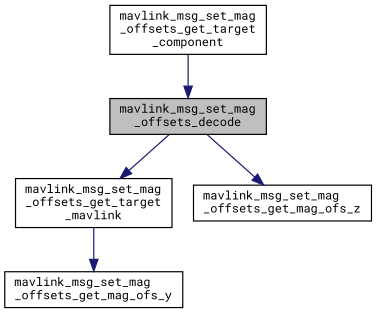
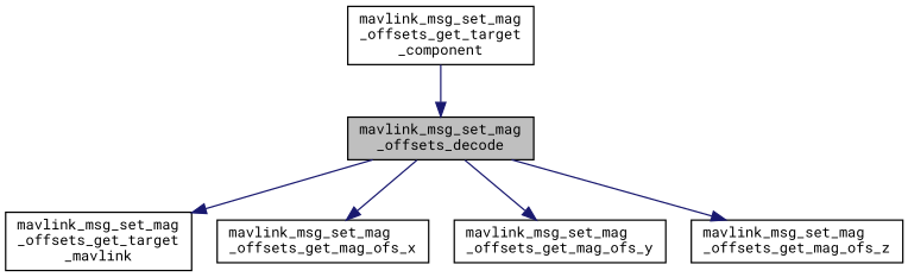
  digraph {
    fontname="Roboto Mono"
    rankdir=TB
    node [color=black fillcolor=white fontname="Roboto Mono" fontsize=10 shape=record style=filled]
    edge [color=midnightblue fontname="Roboto Mono" fontsize=10 labelfontname=Helvetica labelfontsize=10 style=solid]
    n1 [fillcolor=grey75 fontcolor=black height=0.2 label="mavlink_msg_set_mag\l_offsets_decode" width=0.4]
    n2 [height=0.2 label="mavlink_msg_set_mag\l_offsets_get_target\l_mavlink" width=0.4]
+   n3 [height=0.2 label="mavlink_msg_set_mag\l_offsets_get_mag_ofs_x" width=0.4]
    n4 [height=0.2 label="mavlink_msg_set_mag\l_offsets_get_mag_ofs_y" width=0.4]
    n5 [height=0.2 label="mavlink_msg_set_mag\l_offsets_get_mag_ofs_z" width=0.4]
    n6 [height=0.2 label="mavlink_msg_set_mag\l_offsets_get_target\l_component" width=0.4]
    n1 -> n2
-   n2 -> n4
+   n1 -> n3
+   n1 -> n4
    n1 -> n5
    n6 -> n1
  }
